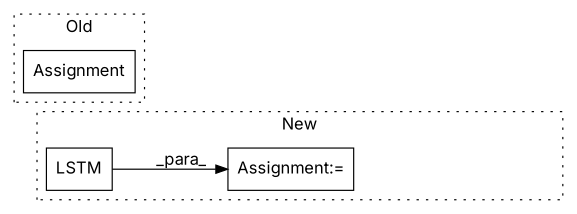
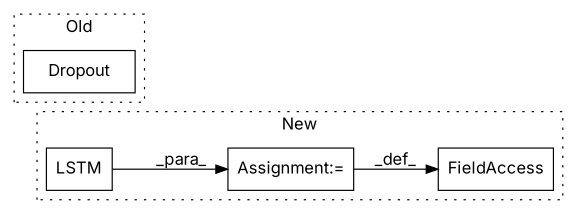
  digraph {
    rankdir=LR
    fontname=Inter
    node [a=32 shape=box fontname=Inter]
    edge [fontname=Inter]
    n1 [l="5,1" label=LSTM s="7223,7254"]
    n2 [a=7 l=12 label="Assignment:=" s=7211]
-   n4 [l="8,1" label=Assignment s="7285,7305"]
+   n3 [a=22 l=17 label=FieldAccess s=7194]
+   n4 [l="8,1" label=Dropout s="7285,7305"]
    subgraph cluster_1 {
      label=New
      style=dotted
      n1
      n2
+     n3
    }
    subgraph cluster_2 {
      label=Old
      style=dotted
      n4
    }
    n1 -> n2 [label=_para_]
+   n2 -> n3 [label=_def_]
  }
